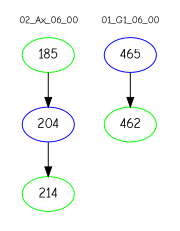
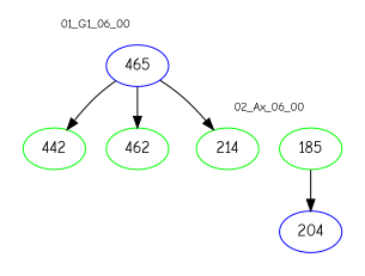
  digraph {
    fontname="Comic Neue"
    node [color=green fontname="Comic Neue"]
    edge [color=black fontname="Comic Neue"]
    n1 [color=blue label=204]
    n2 [label=185]
    n3 [label=214]
    n4 [color=blue label=465]
+   n5 [label=442]
    n6 [label=462]
    subgraph cluster_1 {
      color=white
      fontsize=10
      label="02_Ax_06_00"
      n1
      n2
      n3
    }
    subgraph cluster_2 {
      color=white
      fontsize=10
      label="01_G1_06_00"
      n4
+     n5
      n6
    }
-   n1 -> n3
+   n4 -> n3
    n2 -> n1
+   n4 -> n5
    n4 -> n6
  }
